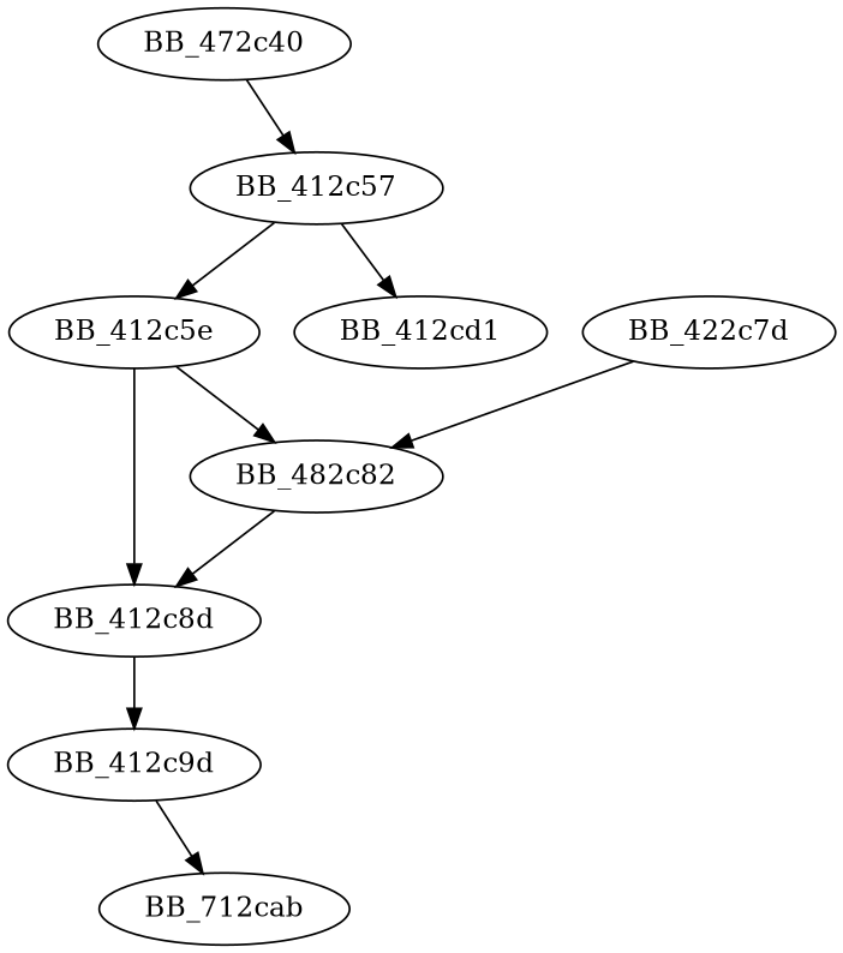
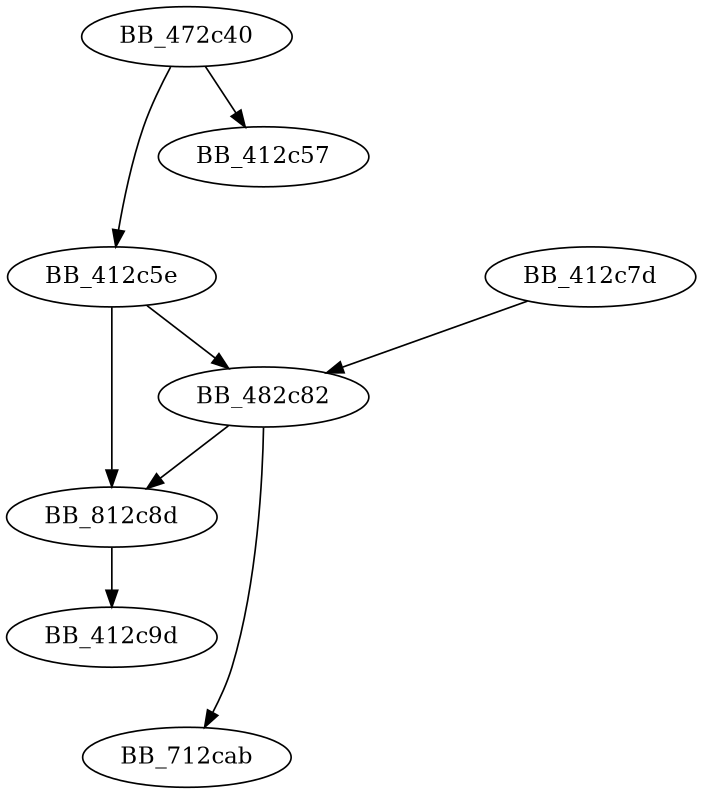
  digraph {
    n1 [label=BB_472c40]
    BB_412c57
    BB_412c5e
-   BB_412cd1
    n5 [label=BB_482c82]
-   BB_412c8d
-   BB_412c7d [label=BB_422c7d]
+   BB_412c8d [label=BB_812c8d]
+   BB_412c7d
    BB_412c9d
    n9 [label=BB_712cab]
    n1 -> BB_412c57
-   BB_412c57 -> BB_412c5e
-   BB_412c57 -> BB_412cd1
+   n1 -> BB_412c5e
    BB_412c5e -> n5
    BB_412c5e -> BB_412c8d
    n5 -> BB_412c8d
    BB_412c8d -> BB_412c9d
    BB_412c7d -> n5
-   BB_412c9d -> n9
+   n5 -> n9
  }
